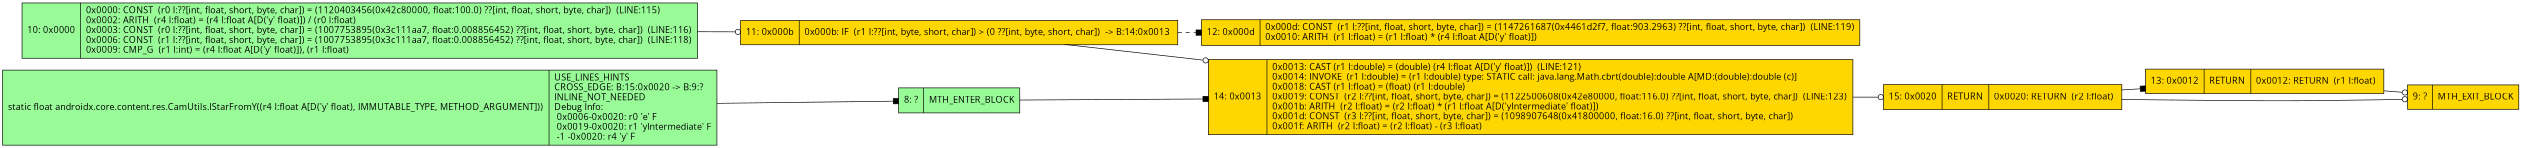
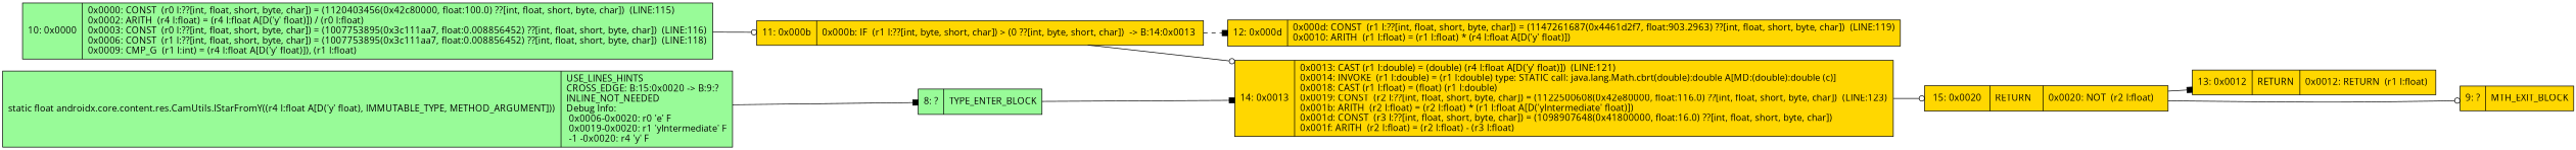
  digraph {
    fontname="Open Sans"
    rankdir=LR
    node [fillcolor=gold fontname="Open Sans" shape=record style=filled]
    edge [arrowhead=odot fontname="Open Sans"]
-   n1 [fillcolor=palegreen label="{8\:\ ?|MTH_ENTER_BLOCK\l}"]
+   n1 [fillcolor=palegreen label="{8\:\ ?|TYPE_ENTER_BLOCK\l}"]
    n2 [label="{14\:\ 0x0013|0x0013: CAST (r1 I:double) = (double) (r4 I:float A[D('y' float)])  (LINE:121)\l0x0014: INVOKE  (r1 I:double) = (r1 I:double) type: STATIC call: java.lang.Math.cbrt(double):double A[MD:(double):double (c)]\l0x0018: CAST (r1 I:float) = (float) (r1 I:double) \l0x0019: CONST  (r2 I:??[int, float, short, byte, char]) = (1122500608(0x42e80000, float:116.0) ??[int, float, short, byte, char])  (LINE:123)\l0x001b: ARITH  (r2 I:float) = (r2 I:float) * (r1 I:float A[D('yIntermediate' float)]) \l0x001d: CONST  (r3 I:??[int, float, short, byte, char]) = (1098907648(0x41800000, float:16.0) ??[int, float, short, byte, char]) \l0x001f: ARITH  (r2 I:float) = (r2 I:float) \- (r3 I:float) \l}"]
    n3 [fillcolor=palegreen label="{10\:\ 0x0000|0x0000: CONST  (r0 I:??[int, float, short, byte, char]) = (1120403456(0x42c80000, float:100.0) ??[int, float, short, byte, char])  (LINE:115)\l0x0002: ARITH  (r4 I:float) = (r4 I:float A[D('y' float)]) \/ (r0 I:float) \l0x0003: CONST  (r0 I:??[int, float, short, byte, char]) = (1007753895(0x3c111aa7, float:0.008856452) ??[int, float, short, byte, char])  (LINE:116)\l0x0006: CONST  (r1 I:??[int, float, short, byte, char]) = (1007753895(0x3c111aa7, float:0.008856452) ??[int, float, short, byte, char])  (LINE:118)\l0x0009: CMP_G  (r1 I:int) = (r4 I:float A[D('y' float)]), (r1 I:float) \l}"]
    n4 [label="{11\:\ 0x000b|0x000b: IF  (r1 I:??[int, byte, short, char]) \> (0 ??[int, byte, short, char])  \-\> B:14:0x0013 \l}"]
    n5 [label="{12\:\ 0x000d|0x000d: CONST  (r1 I:??[int, float, short, byte, char]) = (1147261687(0x4461d2f7, float:903.2963) ??[int, float, short, byte, char])  (LINE:119)\l0x0010: ARITH  (r1 I:float) = (r1 I:float) * (r4 I:float A[D('y' float)]) \l}"]
-   n6 [label="{15\:\ 0x0020|RETURN\l|0x0020: RETURN  (r2 I:float) \l}"]
+   n6 [label="{15\:\ 0x0020|RETURN\l|0x0020: NOT  (r2 I:float) \l}"]
    n7 [label="{13\:\ 0x0012|RETURN\l|0x0012: RETURN  (r1 I:float) \l}"]
    n8 [label="{9\:\ ?|MTH_EXIT_BLOCK\l}"]
    n9 [fillcolor=palegreen label="{static float androidx.core.content.res.CamUtils.lStarFromY((r4 I:float A[D('y' float), IMMUTABLE_TYPE, METHOD_ARGUMENT]))  | USE_LINES_HINTS\lCROSS_EDGE: B:15:0x0020 \-\> B:9:?\lINLINE_NOT_NEEDED\lDebug Info:\l  0x0006\-0x0020: r0 'e' F\l  0x0019\-0x0020: r1 'yIntermediate' F\l  \-1 \-0x0020: r4 'y' F\l}"]
    n1 -> n2 [arrowhead=box]
    n2 -> n6
    n3 -> n4
    n4 -> n2
    n4 -> n5 [arrowhead=box style=dashed]
    n6 -> n7 [arrowhead=box]
    n6 -> n8
-   n7 -> n8
    n9 -> n1 [arrowhead=box]
  }
